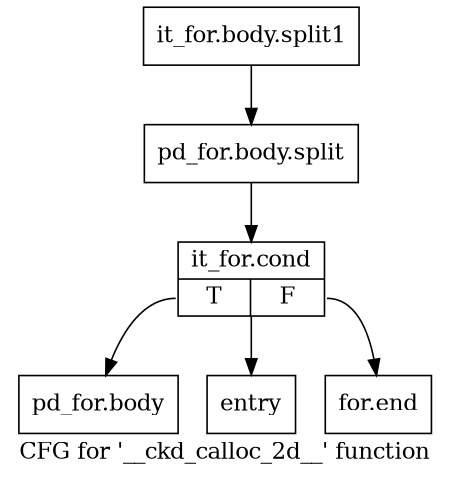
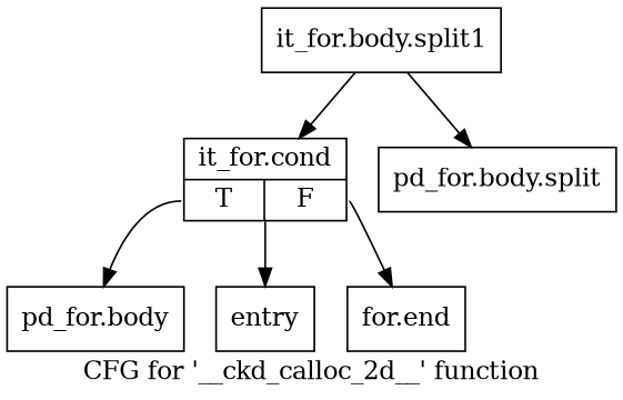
  digraph {
    label="CFG for '__ckd_calloc_2d__' function"
    node [shape=record]
    n1 [label="{entry}"]
    n2 [label="{it_for.cond|{<s0>T|<s1>F}}"]
    n3 [label="{pd_for.body}"]
    n4 [label="{for.end}"]
    n5 [label="{it_for.body.split1}"]
    n6 [label="{pd_for.body.split}"]
    n2 -> n1
    n2 -> n3 [tailport=s0]
    n2 -> n4 [tailport=s1]
    n5 -> n6
-   n6 -> n2
+   n5 -> n2
  }
